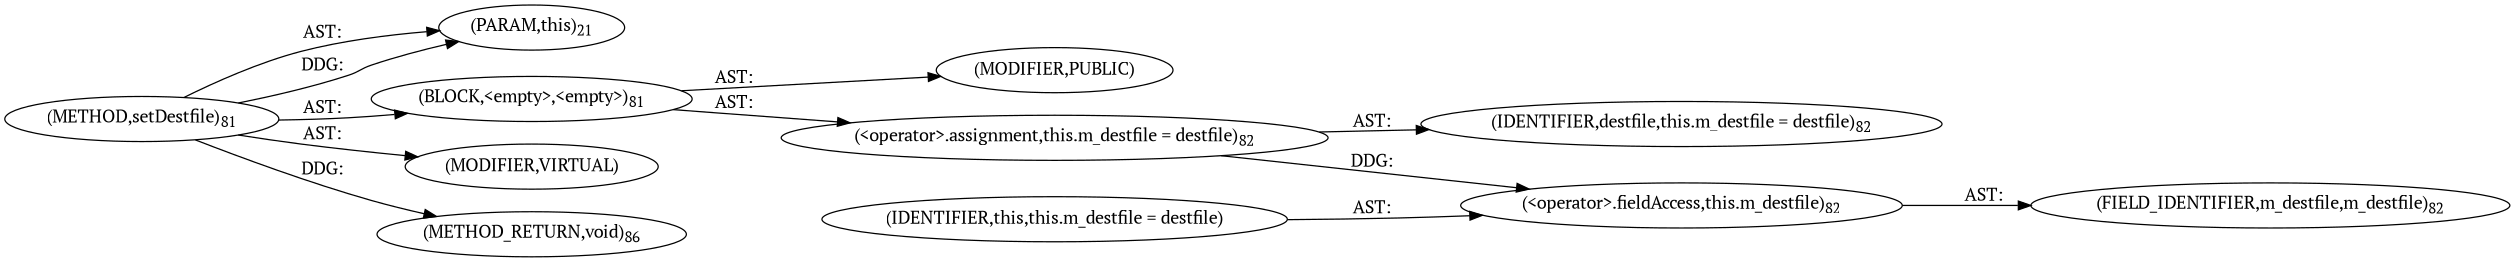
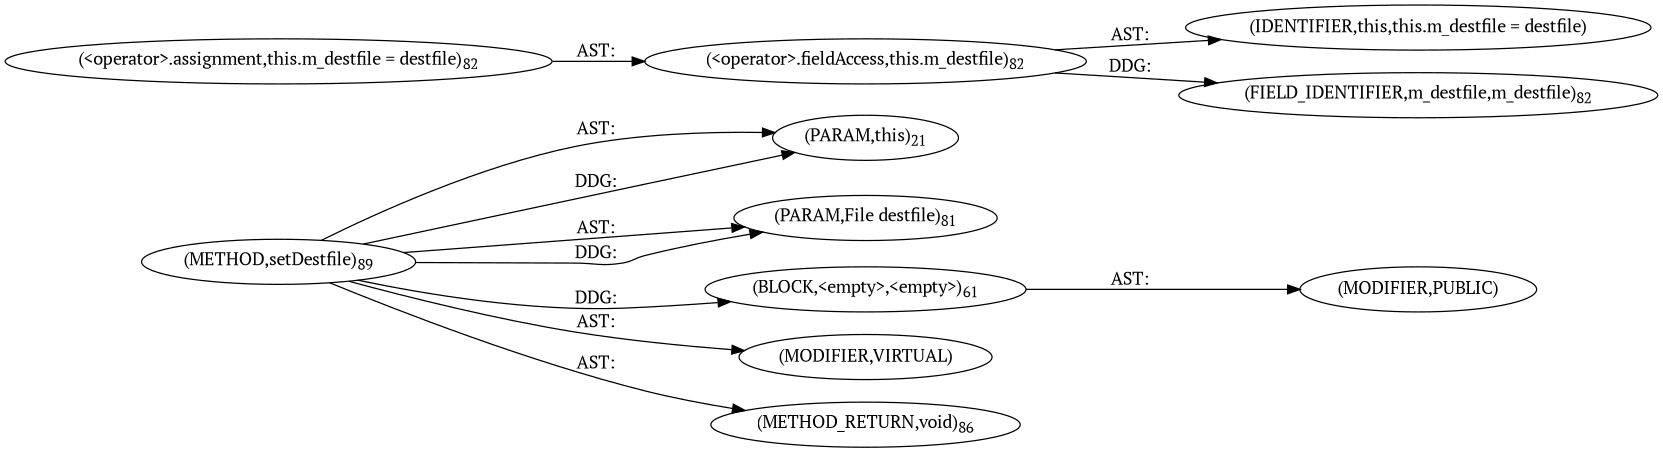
  digraph {
    fontname="PT Serif"
    rankdir=LR
    node [fontname="PT Serif"]
    edge [fontname="PT Serif"]
-   n1 [label=<(METHOD,setDestfile)<SUB>81</SUB>>]
+   n1 [label=<(METHOD,setDestfile)<SUB>89</SUB>>]
    n2 [label=<(PARAM,this)<SUB>21</SUB>>]
-   n4 [label=<(BLOCK,&lt;empty&gt;,&lt;empty&gt;)<SUB>81</SUB>>]
+   n3 [label=<(PARAM,File destfile)<SUB>81</SUB>>]
+   n4 [label=<(BLOCK,&lt;empty&gt;,&lt;empty&gt;)<SUB>61</SUB>>]
    n5 [label=<(MODIFIER,VIRTUAL)>]
    n6 [label=<(METHOD_RETURN,void)<SUB>86</SUB>>]
    n7 [label=<(MODIFIER,PUBLIC)>]
    n8 [label=<(&lt;operator&gt;.assignment,this.m_destfile = destfile)<SUB>82</SUB>>]
    n9 [label=<(&lt;operator&gt;.fieldAccess,this.m_destfile)<SUB>82</SUB>>]
-   n10 [label=<(IDENTIFIER,destfile,this.m_destfile = destfile)<SUB>82</SUB>>]
    n11 [label=<(IDENTIFIER,this,this.m_destfile = destfile)>]
    n12 [label=<(FIELD_IDENTIFIER,m_destfile,m_destfile)<SUB>82</SUB>>]
    n1 -> n2 [label="AST: "]
    n1 -> n2 [label="DDG: "]
-   n1 -> n4 [label="AST: "]
+   n1 -> n3 [label="AST: "]
+   n1 -> n3 [label="DDG: "]
+   n1 -> n4 [label="DDG: "]
    n1 -> n5 [label="AST: "]
-   n1 -> n6 [label="DDG: "]
+   n1 -> n6 [label="AST: "]
    n4 -> n7 [label="AST: "]
-   n4 -> n8 [label="AST: "]
-   n8 -> n9 [label="DDG: "]
-   n8 -> n10 [label="AST: "]
-   n11 -> n9 [label="AST: "]
-   n9 -> n12 [label="AST: "]
+   n8 -> n9 [label="AST: "]
+   n9 -> n11 [label="AST: "]
+   n9 -> n12 [label="DDG: "]
  }
